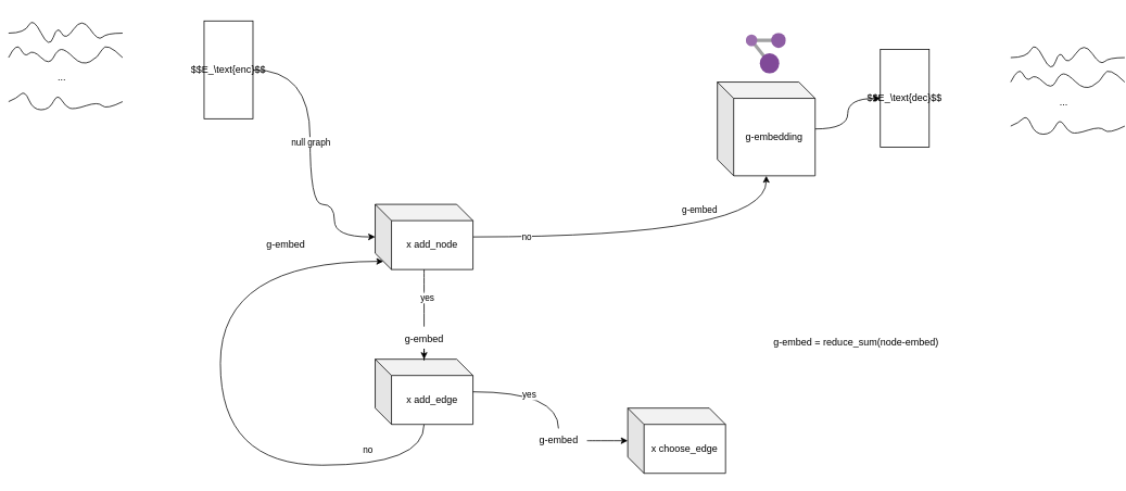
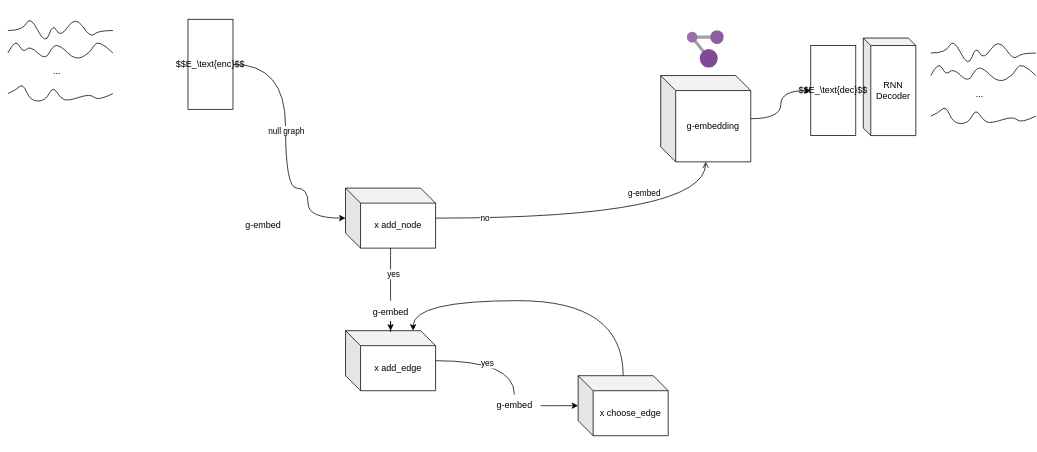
  <mxCell id="0" />
  <mxCell id="1" parent="0" />
  <mxCell id="2" style="edgeStyle=orthogonalEdgeStyle;curved=1;orthogonalLoop=1;jettySize=auto;html=1;" edge="1" parent="1" source="4" target="24"><mxGeometry relative="1" as="geometry"><mxPoint x="180" y="340" as="targetPoint" /><Array as="points"><mxPoint x="380" y="85" /><mxPoint x="380" y="250" /><mxPoint x="410" y="250" /><mxPoint x="410" y="290" /></Array></mxGeometry></mxCell>
  <mxCell id="3" value="null graph" style="edgeLabel;html=1;align=center;verticalAlign=middle;resizable=0;points=[];" vertex="1" connectable="0" parent="2"><mxGeometry x="-0.113" relative="1" as="geometry"><mxPoint y="1" as="offset" /></mxGeometry></mxCell>
  <mxCell id="4" value="$$E_\text{enc}$$" style="rounded=0;whiteSpace=wrap;html=1;" vertex="1" parent="1"><mxGeometry x="250" y="25" width="60" height="120" as="geometry" /></mxCell>
+ <mxCell id="5" value="RNN Decoder" style="shape=cube;whiteSpace=wrap;html=1;boundedLbl=1;backgroundOutline=1;darkOpacity=0.05;darkOpacity2=0.1;size=10;" vertex="1" parent="1"><mxGeometry x="1150" y="50" width="70" height="130" as="geometry" /></mxCell>
  <mxCell id="6" value="" style="group" vertex="1" connectable="0" parent="1"><mxGeometry x="20" y="20" width="110" height="114" as="geometry" /></mxCell>
  <mxCell id="7" value="" style="endArrow=none;html=1;curved=1;" edge="1" parent="6"><mxGeometry width="50" height="50" relative="1" as="geometry"><mxPoint x="-10" y="20" as="sourcePoint" /><mxPoint x="130" y="20" as="targetPoint" /><Array as="points"><mxPoint x="10" y="20" /><mxPoint x="20" /><mxPoint x="40" y="40" /><mxPoint x="50" y="10" /><mxPoint x="60" y="30" /><mxPoint x="80" /><mxPoint x="100" y="30" /><mxPoint x="110" y="20" /></Array></mxGeometry></mxCell>
  <mxCell id="8" value="" style="endArrow=none;html=1;curved=1;" edge="1" parent="6"><mxGeometry width="50" height="50" relative="1" as="geometry"><mxPoint x="-10" y="50" as="sourcePoint" /><mxPoint x="130" y="50" as="targetPoint" /><Array as="points"><mxPoint y="30" /><mxPoint x="10" y="50" /><mxPoint x="20" y="40" /><mxPoint x="40" y="60" /><mxPoint x="50" y="40" /><mxPoint x="60" y="40" /><mxPoint x="80" y="60" /><mxPoint x="100" y="50" /><mxPoint x="110" y="30" /></Array></mxGeometry></mxCell>
  <mxCell id="9" value="..." style="text;html=1;align=center;verticalAlign=middle;resizable=0;points=[];autosize=1;strokeColor=none;fillColor=none;" vertex="1" parent="6"><mxGeometry x="40" y="60" width="30" height="30" as="geometry" /></mxCell>
  <mxCell id="10" value="" style="endArrow=none;html=1;curved=1;" edge="1" parent="6"><mxGeometry width="50" height="50" relative="1" as="geometry"><mxPoint x="-10" y="104" as="sourcePoint" /><mxPoint x="130" y="104" as="targetPoint" /><Array as="points"><mxPoint y="100" /><mxPoint x="10" y="90" /><mxPoint x="20" y="114" /><mxPoint x="40" y="114" /><mxPoint x="50" y="94" /><mxPoint x="60" y="110" /><mxPoint x="70" y="114" /><mxPoint x="100" y="104" /><mxPoint x="110" y="114" /></Array></mxGeometry></mxCell>
  <mxCell id="11" value="" style="group" vertex="1" connectable="0" parent="1"><mxGeometry x="1250" y="50" width="110" height="114" as="geometry" /></mxCell>
  <mxCell id="12" value="" style="endArrow=none;html=1;curved=1;" edge="1" parent="11"><mxGeometry width="50" height="50" relative="1" as="geometry"><mxPoint x="-10" y="20" as="sourcePoint" /><mxPoint x="130" y="20" as="targetPoint" /><Array as="points"><mxPoint x="10" y="20" /><mxPoint x="20" /><mxPoint x="40" y="40" /><mxPoint x="50" y="10" /><mxPoint x="60" y="30" /><mxPoint x="80" /><mxPoint x="100" y="30" /><mxPoint x="110" y="20" /></Array></mxGeometry></mxCell>
  <mxCell id="13" value="" style="endArrow=none;html=1;curved=1;" edge="1" parent="11"><mxGeometry width="50" height="50" relative="1" as="geometry"><mxPoint x="-10" y="50" as="sourcePoint" /><mxPoint x="130" y="50" as="targetPoint" /><Array as="points"><mxPoint y="30" /><mxPoint x="10" y="50" /><mxPoint x="20" y="40" /><mxPoint x="40" y="60" /><mxPoint x="50" y="40" /><mxPoint x="60" y="40" /><mxPoint x="80" y="60" /><mxPoint x="100" y="50" /><mxPoint x="110" y="30" /></Array></mxGeometry></mxCell>
  <mxCell id="14" value="..." style="text;html=1;align=center;verticalAlign=middle;resizable=0;points=[];autosize=1;strokeColor=none;fillColor=none;" vertex="1" parent="11"><mxGeometry x="40" y="60" width="30" height="30" as="geometry" /></mxCell>
  <mxCell id="15" value="" style="endArrow=none;html=1;curved=1;" edge="1" parent="11"><mxGeometry width="50" height="50" relative="1" as="geometry"><mxPoint x="-10" y="104" as="sourcePoint" /><mxPoint x="130" y="104" as="targetPoint" /><Array as="points"><mxPoint y="100" /><mxPoint x="10" y="90" /><mxPoint x="20" y="114" /><mxPoint x="40" y="114" /><mxPoint x="50" y="94" /><mxPoint x="60" y="110" /><mxPoint x="70" y="114" /><mxPoint x="100" y="104" /><mxPoint x="110" y="114" /></Array></mxGeometry></mxCell>
  <mxCell id="16" value="$$E_\text{dec}$$" style="rounded=0;whiteSpace=wrap;html=1;" vertex="1" parent="1"><mxGeometry x="1080" y="60" width="60" height="120" as="geometry" /></mxCell>
- <mxCell id="17" style="edgeStyle=orthogonalEdgeStyle;curved=1;orthogonalLoop=1;jettySize=auto;html=1;entryX=0;entryY=0;entryDx=10;entryDy=70;entryPerimeter=0;" edge="1" parent="1" source="19" target="24"><mxGeometry relative="1" as="geometry"><Array as="points"><mxPoint x="520" y="570" /><mxPoint x="270" y="570" /><mxPoint x="270" y="320" /></Array></mxGeometry></mxCell>
- <mxCell id="18" value="no" style="edgeLabel;html=1;align=center;verticalAlign=middle;resizable=0;points=[];" vertex="1" connectable="0" parent="17"><mxGeometry x="0.129" y="-7" relative="1" as="geometry"><mxPoint x="173" y="104" as="offset" /></mxGeometry></mxCell>
  <mxCell id="19" value="x add_edge" style="shape=cube;whiteSpace=wrap;html=1;boundedLbl=1;backgroundOutline=1;darkOpacity=0.05;darkOpacity2=0.1;" vertex="1" parent="1"><mxGeometry x="460" y="440" width="120" height="80" as="geometry" /></mxCell>
  <mxCell id="20" style="edgeStyle=orthogonalEdgeStyle;curved=1;orthogonalLoop=1;jettySize=auto;html=1;startArrow=none;" edge="1" parent="1" source="37" target="19"><mxGeometry relative="1" as="geometry" /></mxCell>
- <mxCell id="21" style="edgeStyle=orthogonalEdgeStyle;curved=1;orthogonalLoop=1;jettySize=auto;html=1;" edge="1" parent="1" source="24" target="29"><mxGeometry relative="1" as="geometry" /></mxCell>
+ <mxCell id="21" style="edgeStyle=orthogonalEdgeStyle;curved=1;orthogonalLoop=1;jettySize=auto;html=1;endArrow=open;" edge="1" parent="1" source="24" target="29"><mxGeometry relative="1" as="geometry" /></mxCell>
  <mxCell id="22" value="no" style="edgeLabel;html=1;align=center;verticalAlign=middle;resizable=0;points=[];" vertex="1" connectable="0" parent="21"><mxGeometry x="-0.15" y="1" relative="1" as="geometry"><mxPoint x="-120" as="offset" /></mxGeometry></mxCell>
  <mxCell id="23" value="g-embed" style="edgeLabel;html=1;align=center;verticalAlign=middle;resizable=0;points=[];" vertex="1" connectable="0" parent="21"><mxGeometry x="0.272" y="35" relative="1" as="geometry"><mxPoint y="1" as="offset" /></mxGeometry></mxCell>
  <mxCell id="24" value="x add_node" style="shape=cube;whiteSpace=wrap;html=1;boundedLbl=1;backgroundOutline=1;darkOpacity=0.05;darkOpacity2=0.1;" vertex="1" parent="1"><mxGeometry x="460" y="250" width="120" height="80" as="geometry" /></mxCell>
  <mxCell id="25" style="edgeStyle=orthogonalEdgeStyle;curved=1;orthogonalLoop=1;jettySize=auto;html=1;startArrow=none;" edge="1" parent="1" source="34" target="27"><mxGeometry relative="1" as="geometry"><mxPoint x="730" y="455" as="sourcePoint" /></mxGeometry></mxCell>
+ <mxCell id="26" style="edgeStyle=orthogonalEdgeStyle;curved=1;orthogonalLoop=1;jettySize=auto;html=1;" edge="1" parent="1" source="27" target="19"><mxGeometry relative="1" as="geometry"><mxPoint x="770" y="650" as="sourcePoint" /><Array as="points"><mxPoint x="830" y="400" /><mxPoint x="550" y="400" /></Array></mxGeometry></mxCell>
  <mxCell id="27" value="x choose_edge" style="shape=cube;whiteSpace=wrap;html=1;boundedLbl=1;backgroundOutline=1;darkOpacity=0.05;darkOpacity2=0.1;" vertex="1" parent="1"><mxGeometry x="770" y="500" width="120" height="80" as="geometry" /></mxCell>
  <mxCell id="28" style="edgeStyle=orthogonalEdgeStyle;curved=1;orthogonalLoop=1;jettySize=auto;html=1;" edge="1" parent="1" source="29" target="16"><mxGeometry relative="1" as="geometry"><mxPoint x="840" y="300" as="targetPoint" /></mxGeometry></mxCell>
  <mxCell id="29" value="g-embedding" style="shape=cube;whiteSpace=wrap;html=1;boundedLbl=1;backgroundOutline=1;darkOpacity=0.05;darkOpacity2=0.1;" vertex="1" parent="1"><mxGeometry x="880" y="100" width="120" height="115" as="geometry" /></mxCell>
  <mxCell id="30" value="" style="sketch=0;aspect=fixed;html=1;points=[];align=center;image;fontSize=12;image=img/lib/mscae/Resource_Graph_Explorer.svg;" vertex="1" parent="1"><mxGeometry x="915.5" y="40" width="49" height="50" as="geometry" /></mxCell>
  <mxCell id="31" value="g-embed" style="text;html=1;align=center;verticalAlign=middle;resizable=0;points=[];autosize=1;strokeColor=none;fillColor=none;" vertex="1" parent="1"><mxGeometry x="315" y="285" width="70" height="30" as="geometry" /></mxCell>
  <mxCell id="32" value="" style="edgeStyle=orthogonalEdgeStyle;curved=1;orthogonalLoop=1;jettySize=auto;html=1;endArrow=none;" edge="1" parent="1" source="19" target="34"><mxGeometry relative="1" as="geometry"><mxPoint x="580" y="480" as="sourcePoint" /><mxPoint x="770" y="540" as="targetPoint" /></mxGeometry></mxCell>
  <mxCell id="33" value="yes" style="edgeLabel;html=1;align=center;verticalAlign=middle;resizable=0;points=[];" vertex="1" connectable="0" parent="32"><mxGeometry x="-0.096" y="-3" relative="1" as="geometry"><mxPoint as="offset" /></mxGeometry></mxCell>
  <mxCell id="34" value="g-embed" style="text;html=1;align=center;verticalAlign=middle;resizable=0;points=[];autosize=1;strokeColor=none;fillColor=none;" vertex="1" parent="1"><mxGeometry x="650" y="525" width="70" height="30" as="geometry" /></mxCell>
  <mxCell id="35" value="" style="edgeStyle=orthogonalEdgeStyle;curved=1;orthogonalLoop=1;jettySize=auto;html=1;endArrow=none;" edge="1" parent="1" source="24" target="37"><mxGeometry relative="1" as="geometry"><mxPoint x="520" y="330" as="sourcePoint" /><mxPoint x="520" y="440" as="targetPoint" /></mxGeometry></mxCell>
  <mxCell id="36" value="yes" style="edgeLabel;html=1;align=center;verticalAlign=middle;resizable=0;points=[];" vertex="1" connectable="0" parent="35"><mxGeometry x="-0.018" y="3" relative="1" as="geometry"><mxPoint as="offset" /></mxGeometry></mxCell>
  <mxCell id="37" value="g-embed" style="text;html=1;align=center;verticalAlign=middle;resizable=0;points=[];autosize=1;strokeColor=none;fillColor=none;" vertex="1" parent="1"><mxGeometry x="485" y="400" width="70" height="30" as="geometry" /></mxCell>
- <mxCell id="38" value="g-embed = reduce_sum(node-embed)" style="text;html=1;align=center;verticalAlign=middle;resizable=0;points=[];autosize=1;strokeColor=none;fillColor=none;" vertex="1" parent="1"><mxGeometry x="935" y="405" width="230" height="30" as="geometry" /></mxCell>
